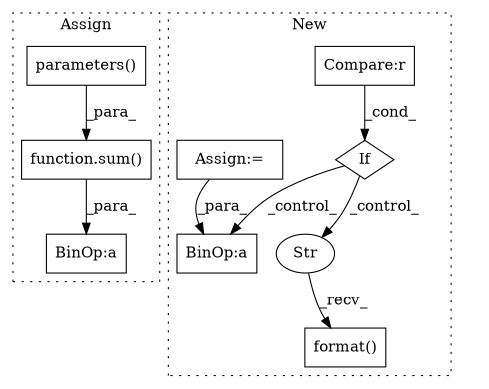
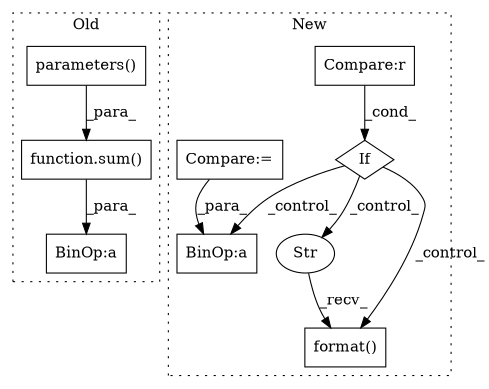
  digraph {
    node [a=75 l=3 shape=box]
    n1 [l=17 label="parameters()" s=4320]
    n2 [l="4,1" label="function.sum()" s="4291,4338"]
    n3 [a=82 label="BinOp:a" s=4400]
    n4 [l="71,1" label="format()" s="9629,9707"]
    n5 [a=96 label=If s=8202 shape=diamond]
    n6 [a=66 l=63 label=Str s=9629 shape=ellipse]
    n7 [a=82 label="BinOp:a" s=9281]
    n8 [a=40 l=37 label="Compare:r" s=8205]
-   n9 [a=68 label="Assign:=" s=8373]
+   n9 [a=68 label="Compare:=" s=8373]
    subgraph cluster_1 {
-     label=Assign
+     label=Old
      style=dotted
      n1
      n2
      n3
    }
    subgraph cluster_2 {
      label=New
      style=dotted
      n4
      n5
      n6
      n7
      n8
      n9
    }
    n1 -> n2 [label=_para_]
    n2 -> n3 [label=_para_]
+   n5 -> n4 [label=_control_]
    n5 -> n6 [label=_control_]
    n5 -> n7 [label=_control_]
    n6 -> n4 [label=_recv_]
    n8 -> n5 [label=_cond_]
    n9 -> n7 [label=_para_]
  }
